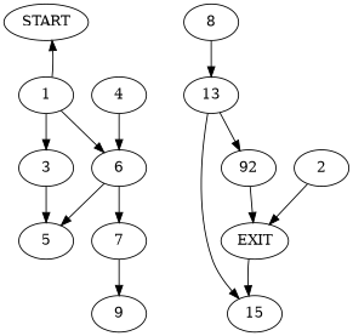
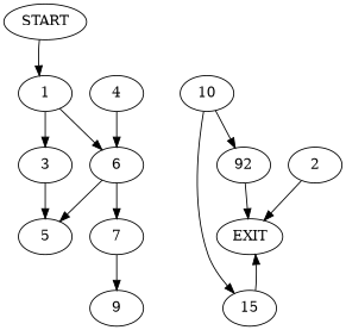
  digraph {
    n1 [label=START]
    1
    3
    6
    n5 [label=EXIT]
    2
    5
    4
    7
    9
-   8
-   10 [label=13]
+   10
    n13 [label=15]
    n14 [label=92]
-   1 -> n1
+   n1 -> 1
    1 -> 3
    1 -> 6
    3 -> 5
    6 -> 5
    6 -> 7
    2 -> n5
    4 -> 6
    7 -> 9
-   8 -> 10
    10 -> n13
    10 -> n14
-   n5 -> n13
+   n13 -> n5
    n14 -> n5
  }
